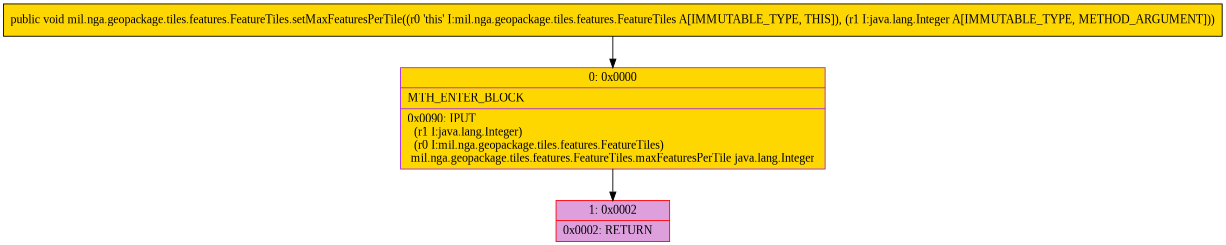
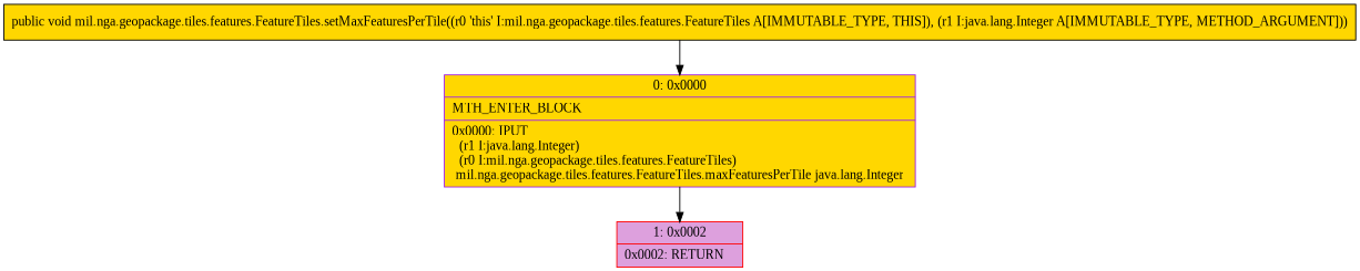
  digraph {
    fontname="Liberation Serif"
    node [shape=record style=filled fillcolor=gold fontname="Liberation Serif"]
    edge [fontname="Liberation Serif"]
-   n1 [label="{0\:\ 0x0000|MTH_ENTER_BLOCK\l|0x0090: IPUT  \l  (r1 I:java.lang.Integer)\l  (r0 I:mil.nga.geopackage.tiles.features.FeatureTiles)\l mil.nga.geopackage.tiles.features.FeatureTiles.maxFeaturesPerTile java.lang.Integer \l}" color=purple]
+   n1 [label="{0\:\ 0x0000|MTH_ENTER_BLOCK\l|0x0000: IPUT  \l  (r1 I:java.lang.Integer)\l  (r0 I:mil.nga.geopackage.tiles.features.FeatureTiles)\l mil.nga.geopackage.tiles.features.FeatureTiles.maxFeaturesPerTile java.lang.Integer \l}" color=purple]
    n2 [label="{1\:\ 0x0002|0x0002: RETURN   \l}" fillcolor=plum color=red]
    n3 [label="{public void mil.nga.geopackage.tiles.features.FeatureTiles.setMaxFeaturesPerTile((r0 'this' I:mil.nga.geopackage.tiles.features.FeatureTiles A[IMMUTABLE_TYPE, THIS]), (r1 I:java.lang.Integer A[IMMUTABLE_TYPE, METHOD_ARGUMENT])) }" color=black]
    n1 -> n2
    n3 -> n1
  }
